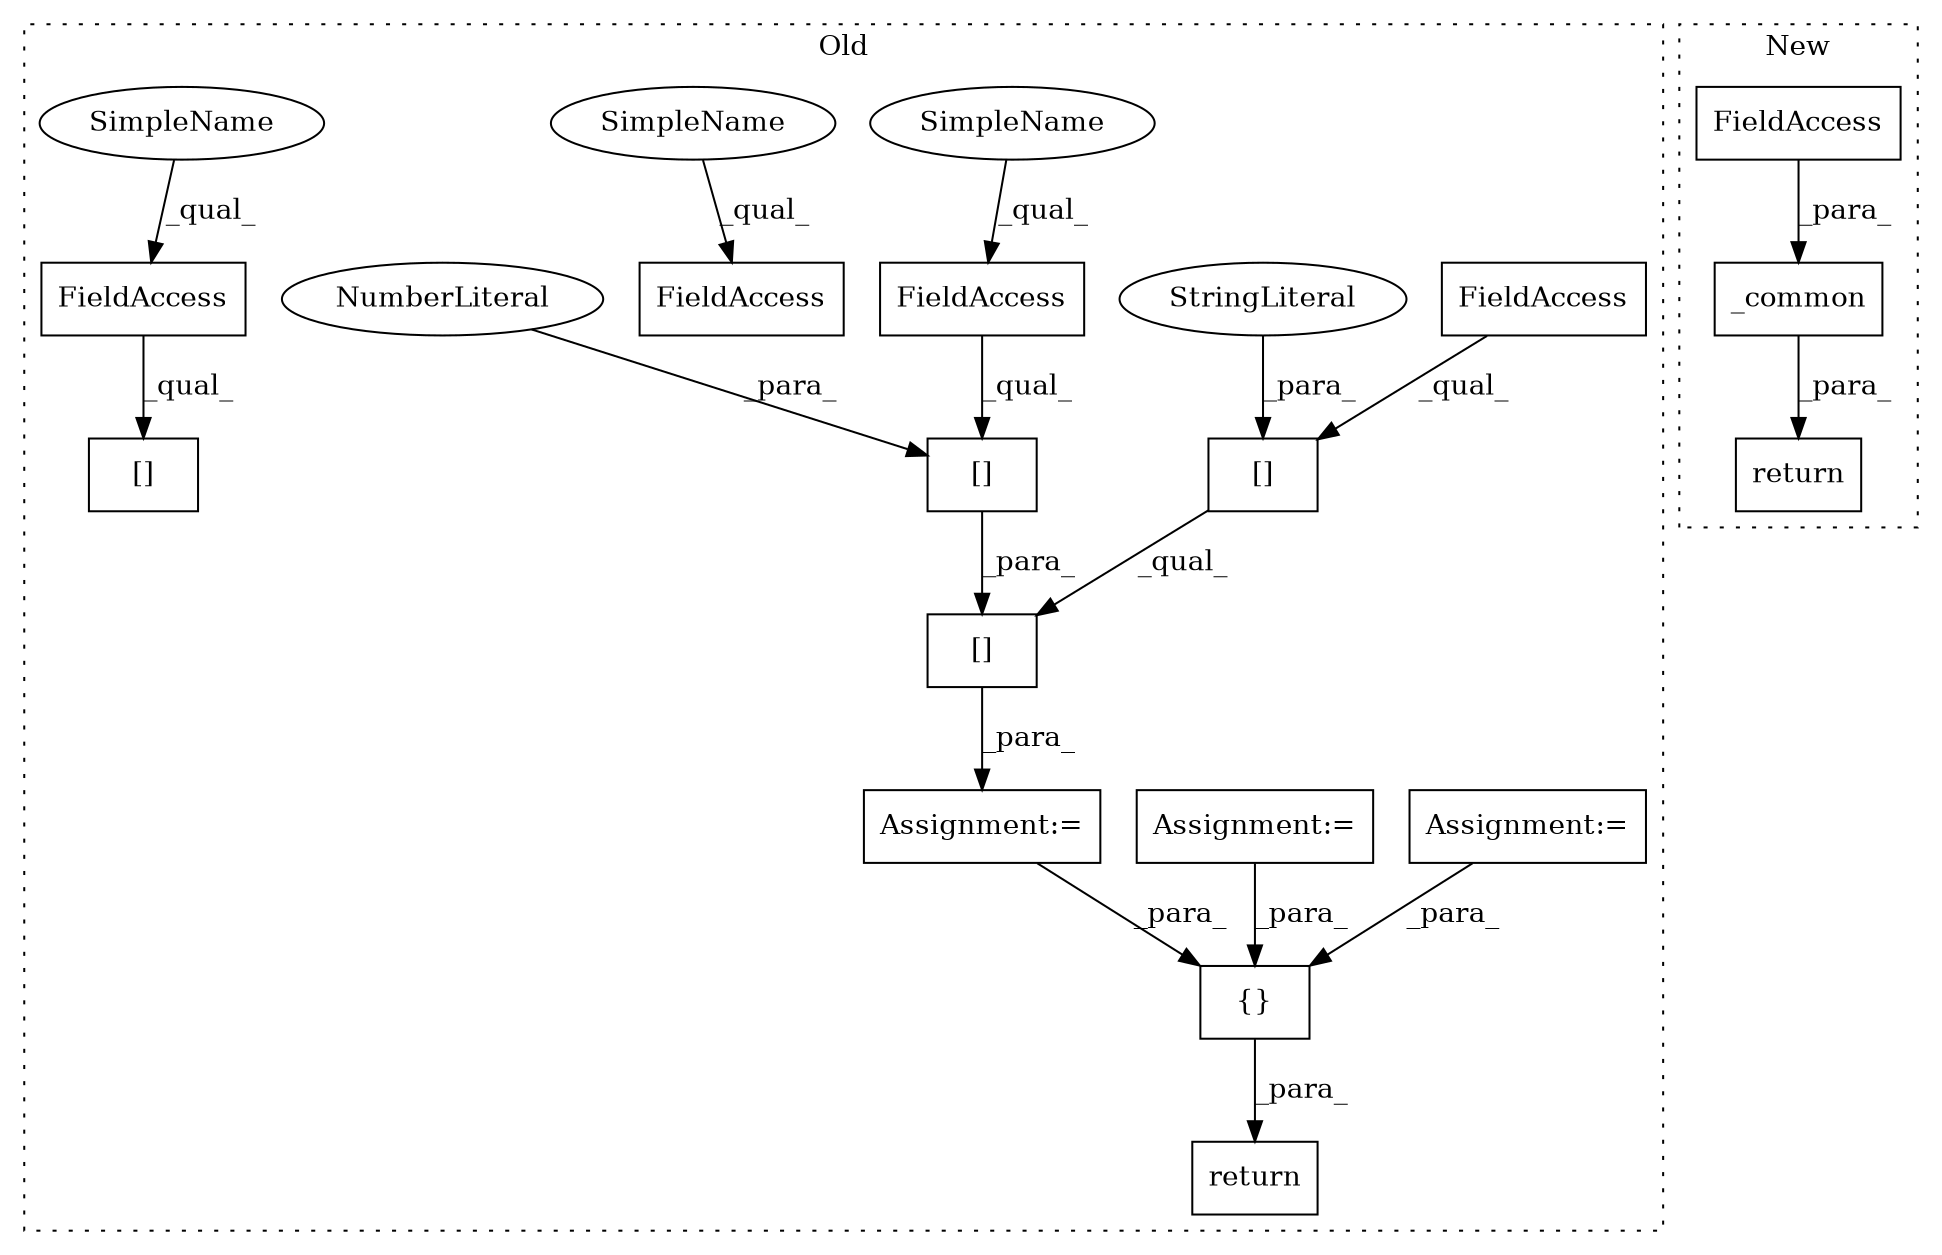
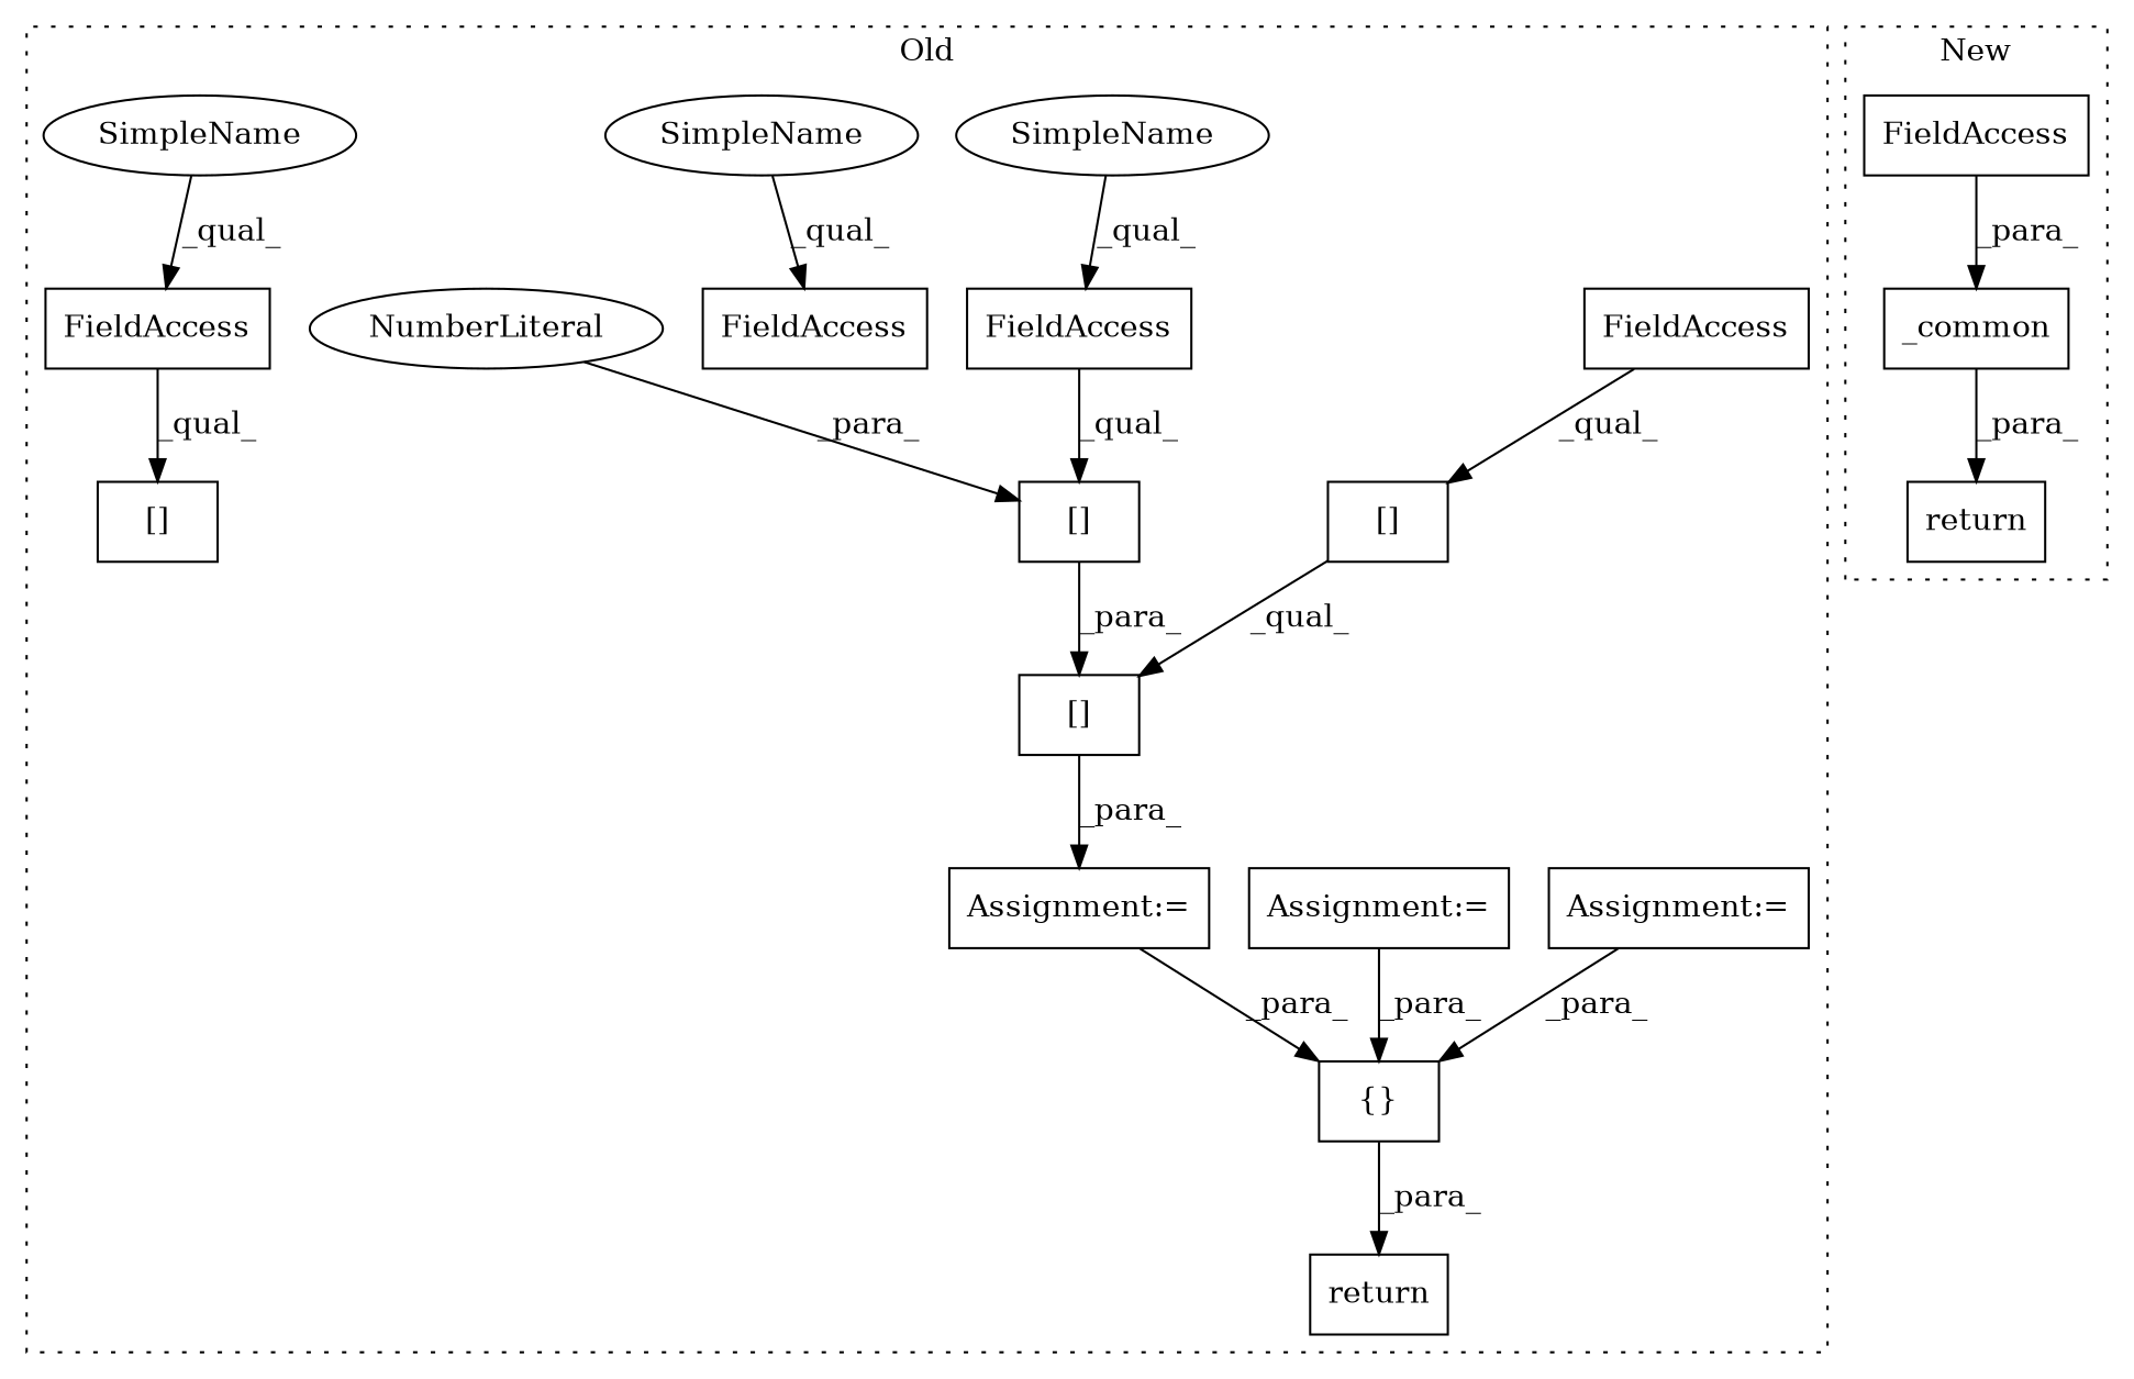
  digraph {
    node [a=22 l=1 s=603 shape=box]
    n1 [a=2 l="7,1" label="[]" s="581,601"]
-   n2 [a=45 l=13 label=StringLiteral s=588 shape=ellipse]
    n3 [l=6 label=FieldAccess s=581]
    n4 [a=2 l="22,1" label="[]" s="581,617"]
    n5 [a=7 label="Assignment:=" s=580]
    n6 [a=2 l="12,1" label="[]" s="603,616"]
    n7 [l=11 label=FieldAccess]
    n8 [a=34 label=NumberLiteral s=615 shape=ellipse]
    n9 [a=4 l="1,1" label="{}" s="1165,1175"]
    n10 [a=41 l=7 label=return s=1097]
    n11 [l=11 label=FieldAccess s=654]
    n12 [a=7 label="Assignment:=" s=631]
    n13 [l=10 label=FieldAccess s=695]
    n14 [a=2 l="12,1" label="[]" s="654,667"]
    n15 [a=7 label="Assignment:=" s=680]
    n16 [a=42 l=4 label=SimpleName s=695 shape=ellipse]
    n17 [a=42 l=4 label=SimpleName s=654 shape=ellipse]
    n18 [a=42 l=4 label=SimpleName shape=ellipse]
    n19 [a=32 l="8,1" label=_common s="1263,1282"]
    n20 [l=6 label=FieldAccess s=1276]
    n21 [a=41 l=7 label=return s=1252]
    subgraph cluster_1 {
      label=Old
      style=dotted
      n1
-     n2
      n3
      n4
      n5
      n6
      n7
      n8
      n9
      n10
      n11
      n12
      n13
      n14
      n15
      n16
      n17
      n18
    }
    subgraph cluster_2 {
      label=New
      style=dotted
      n19
      n20
      n21
    }
    n1 -> n4 [label=_qual_]
-   n2 -> n1 [label=_para_]
    n3 -> n1 [label=_qual_]
    n4 -> n5 [label=_para_]
    n5 -> n9 [label=_para_]
    n6 -> n4 [label=_para_]
    n7 -> n6 [label=_qual_]
    n8 -> n6 [label=_para_]
    n9 -> n10 [label=_para_]
    n11 -> n14 [label=_qual_]
    n12 -> n9 [label=_para_]
    n15 -> n9 [label=_para_]
    n16 -> n13 [label=_qual_]
    n17 -> n11 [label=_qual_]
    n18 -> n7 [label=_qual_]
    n19 -> n21 [label=_para_]
    n20 -> n19 [label=_para_]
  }
